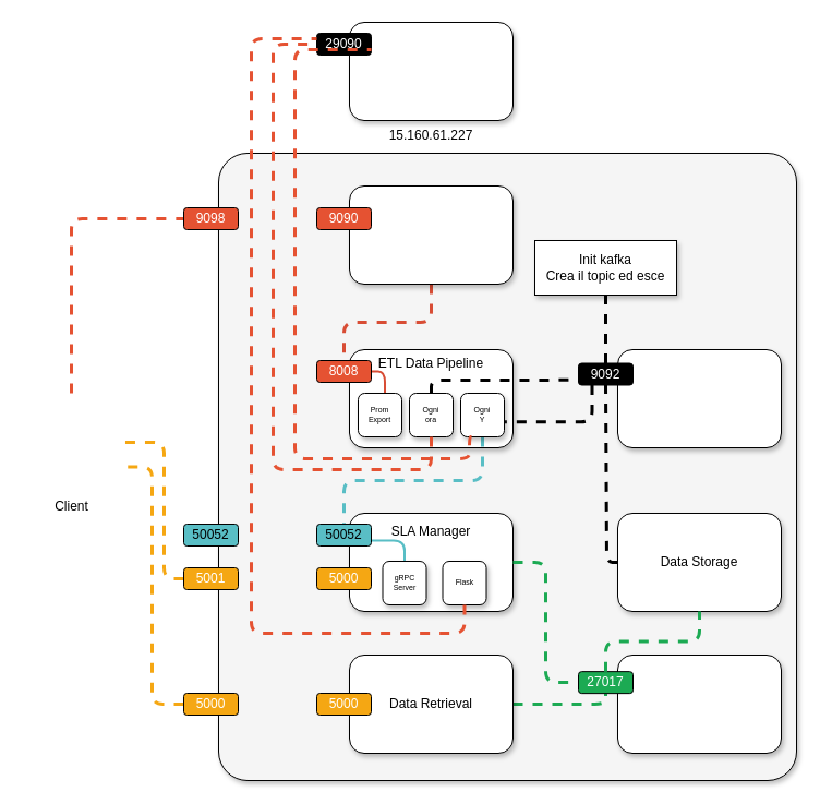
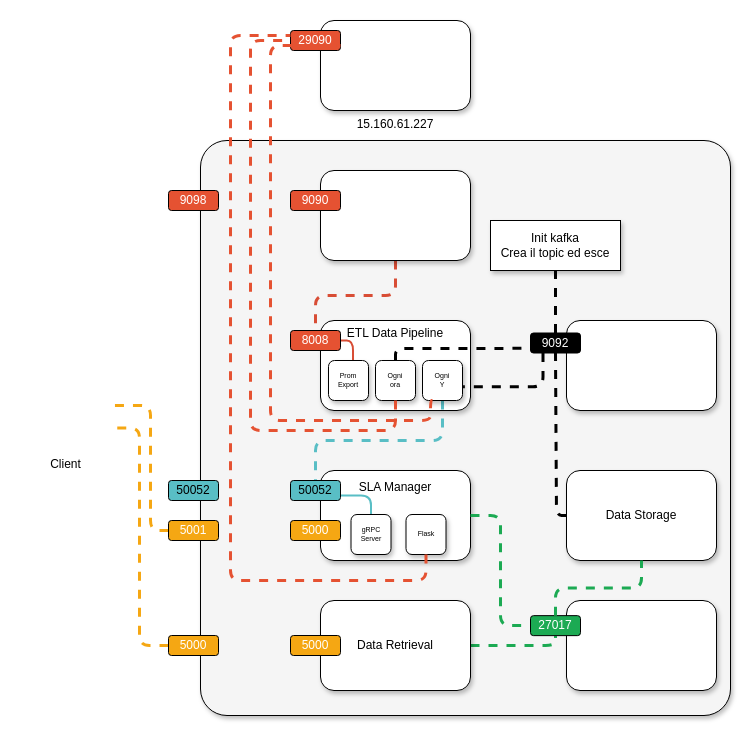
  <mxCell id="0" />
  <mxCell id="1" parent="0" />
  <mxCell id="2" value="" style="rounded=1;whiteSpace=wrap;html=1;shadow=1;glass=0;sketch=0;strokeColor=#000000;strokeWidth=1;fontSize=12;fontColor=#000000;fillColor=#F5F5F5;arcSize=5;" vertex="1" parent="1"><mxGeometry x="200" y="140" width="530" height="575" as="geometry" /></mxCell>
  <mxCell id="3" value="&lt;p style=&quot;line-height: 110%;&quot;&gt;ETL Data Pipeline&lt;/p&gt;&lt;p style=&quot;line-height: 110%;&quot;&gt;&lt;br&gt;&lt;/p&gt;&lt;p style=&quot;line-height: 220%;&quot;&gt;&lt;br&gt;&lt;/p&gt;" style="rounded=1;whiteSpace=wrap;html=1;sketch=0;shadow=1;glass=0;labelPosition=center;verticalLabelPosition=middle;align=center;verticalAlign=middle;spacing=15;" vertex="1" parent="1"><mxGeometry x="320" y="320" width="150" height="90" as="geometry" /></mxCell>
  <mxCell id="4" style="edgeStyle=orthogonalEdgeStyle;orthogonalLoop=1;jettySize=auto;html=1;exitX=0.5;exitY=1;exitDx=0;exitDy=0;entryX=0.5;entryY=0;entryDx=0;entryDy=0;endArrow=none;endFill=0;strokeColor=#59BEC5;strokeWidth=3;rounded=1;dashed=1;" edge="1" parent="1" source="28" target="12"><mxGeometry relative="1" as="geometry"><Array as="points"><mxPoint x="442" y="440" /><mxPoint x="315" y="440" /></Array></mxGeometry></mxCell>
  <mxCell id="5" value="15.160.61.227" style="group;labelPosition=center;verticalLabelPosition=bottom;align=center;verticalAlign=top;" connectable="0" vertex="1" parent="1"><mxGeometry x="320" y="20" width="150" height="90" as="geometry" /></mxCell>
  <mxCell id="6" value="" style="rounded=1;whiteSpace=wrap;html=1;fontSize=12;fillColor=default;sketch=0;shadow=1;glass=0;" vertex="1" parent="5"><mxGeometry width="150" height="90" as="geometry" /></mxCell>
  <mxCell id="7" value="" style="shape=image;imageAspect=0;aspect=fixed;verticalLabelPosition=bottom;verticalAlign=top;rounded=1;shadow=1;glass=0;sketch=0;fontSize=7;fillColor=default;image=https://www.vectorlogo.zone/logos/prometheusio/prometheusio-ar21.png;" vertex="1" parent="5"><mxGeometry x="5" y="10" width="140" height="70" as="geometry" /></mxCell>
  <mxCell id="8" value="" style="group;rounded=0;" vertex="1" connectable="0" parent="1"><mxGeometry x="220" y="470" width="250" height="90" as="geometry" /></mxCell>
  <mxCell id="9" value="SLA Manager&lt;br&gt;&lt;br&gt;&lt;br&gt;&lt;br&gt;&lt;br&gt;" style="rounded=1;whiteSpace=wrap;html=1;glass=0;shadow=1;sketch=0;" vertex="1" parent="8"><mxGeometry x="100" width="150" height="90" as="geometry" /></mxCell>
  <mxCell id="10" value="5000" style="rounded=1;whiteSpace=wrap;html=1;fillColor=#F5A713;fontColor=#FFFFFF;" vertex="1" parent="8"><mxGeometry x="70" y="50" width="50" height="20" as="geometry" /></mxCell>
  <mxCell id="11" style="edgeStyle=orthogonalEdgeStyle;rounded=1;orthogonalLoop=1;jettySize=auto;html=1;exitX=1;exitY=0.75;exitDx=0;exitDy=0;entryX=0.5;entryY=0;entryDx=0;entryDy=0;strokeColor=#59BEC5;strokeWidth=2;fontSize=7;endArrow=none;endFill=0;" edge="1" parent="8" source="12" target="18"><mxGeometry relative="1" as="geometry" /></mxCell>
  <mxCell id="12" value="50052" style="rounded=1;whiteSpace=wrap;html=1;fillColor=#59BEC5;" vertex="1" parent="8"><mxGeometry x="70" y="10" width="50" height="20" as="geometry" /></mxCell>
  <mxCell id="13" value="" style="group" connectable="0" vertex="1" parent="8"><mxGeometry x="177" y="36" width="57" height="48" as="geometry" /></mxCell>
  <mxCell id="14" value="Flask" style="rounded=1;whiteSpace=wrap;html=1;shadow=1;glass=0;sketch=0;strokeColor=#000000;strokeWidth=1;fontSize=7;fillColor=default;labelPosition=center;verticalLabelPosition=middle;align=center;verticalAlign=middle;" vertex="1" parent="13"><mxGeometry x="8.5" y="8" width="40.0" height="40" as="geometry" /></mxCell>
  <mxCell id="15" value="" style="group" connectable="0" vertex="1" parent="13"><mxGeometry width="57" height="48" as="geometry" /></mxCell>
  <mxCell id="16" value="" style="shape=image;imageAspect=0;aspect=fixed;verticalLabelPosition=bottom;verticalAlign=top;clipPath=inset(45.95% 40.67% 28.61% 51%);rounded=1;shadow=1;glass=0;sketch=0;strokeColor=#000000;strokeWidth=1;fontSize=7;fillColor=default;image=https://www.cs.uic.edu/~jbell/CourseNotes/OperatingSystems/images/Chapter4/4_01_ThreadDiagram.jpg;" vertex="1" parent="15"><mxGeometry width="16.751" height="29.474" as="geometry" /></mxCell>
  <mxCell id="17" value="" style="group" connectable="0" vertex="1" parent="8"><mxGeometry x="122" y="36" width="57" height="48" as="geometry" /></mxCell>
  <mxCell id="18" value="gRPC&lt;br&gt;Server" style="rounded=1;whiteSpace=wrap;html=1;shadow=1;glass=0;sketch=0;strokeColor=#000000;strokeWidth=1;fontSize=7;fillColor=default;labelPosition=center;verticalLabelPosition=middle;align=center;verticalAlign=middle;" vertex="1" parent="17"><mxGeometry x="8.5" y="8" width="40.0" height="40" as="geometry" /></mxCell>
  <mxCell id="19" value="" style="group" connectable="0" vertex="1" parent="17"><mxGeometry width="57" height="48" as="geometry" /></mxCell>
  <mxCell id="20" value="" style="shape=image;imageAspect=0;aspect=fixed;verticalLabelPosition=bottom;verticalAlign=top;clipPath=inset(45.95% 40.67% 28.61% 51%);rounded=1;shadow=1;glass=0;sketch=0;strokeColor=#000000;strokeWidth=1;fontSize=7;fillColor=default;image=https://www.cs.uic.edu/~jbell/CourseNotes/OperatingSystems/images/Chapter4/4_01_ThreadDiagram.jpg;" vertex="1" parent="19"><mxGeometry width="16.751" height="29.474" as="geometry" /></mxCell>
  <mxCell id="21" style="edgeStyle=orthogonalEdgeStyle;rounded=1;orthogonalLoop=1;jettySize=auto;html=1;exitX=1;exitY=0.5;exitDx=0;exitDy=0;entryX=0;entryY=0.5;entryDx=0;entryDy=0;dashed=1;strokeColor=#1CAA53;strokeWidth=3;fontSize=7;endArrow=none;endFill=0;" edge="1" parent="1" source="9" target="51"><mxGeometry relative="1" as="geometry" /></mxCell>
  <mxCell id="22" style="edgeStyle=orthogonalEdgeStyle;orthogonalLoop=1;jettySize=auto;html=1;exitX=0.5;exitY=1;exitDx=0;exitDy=0;entryX=0.5;entryY=0;entryDx=0;entryDy=0;dashed=1;strokeColor=#D84D35;strokeWidth=3;fontSize=7;endArrow=none;endFill=0;rounded=1;" edge="1" parent="1" source="45" target="26"><mxGeometry relative="1" as="geometry" /></mxCell>
  <mxCell id="23" style="edgeStyle=orthogonalEdgeStyle;orthogonalLoop=1;jettySize=auto;html=1;exitX=1;exitY=0.5;exitDx=0;exitDy=0;dashed=1;strokeColor=#1CAA53;strokeWidth=3;fontSize=7;endArrow=none;endFill=0;rounded=1;entryX=0.5;entryY=1;entryDx=0;entryDy=0;" edge="1" parent="1" source="24" target="51"><mxGeometry relative="1" as="geometry"><Array as="points"><mxPoint x="555" y="645" /></Array></mxGeometry></mxCell>
  <mxCell id="24" value="Data Retrieval" style="rounded=1;whiteSpace=wrap;html=1;sketch=0;shadow=1;glass=0;" vertex="1" parent="1"><mxGeometry x="320" y="600" width="150" height="90" as="geometry" /></mxCell>
  <mxCell id="25" style="edgeStyle=orthogonalEdgeStyle;orthogonalLoop=1;jettySize=auto;html=1;exitX=1;exitY=0.5;exitDx=0;exitDy=0;entryX=0.613;entryY=0.002;entryDx=0;entryDy=0;strokeColor=#D84D35;strokeWidth=2;fontSize=7;endArrow=none;endFill=0;entryPerimeter=0;rounded=1;" edge="1" parent="1" source="26" target="34"><mxGeometry relative="1" as="geometry"><Array as="points"><mxPoint x="353" y="340" /></Array></mxGeometry></mxCell>
  <mxCell id="26" value="8008" style="rounded=1;whiteSpace=wrap;html=1;fillColor=#E55232;strokeColor=#000000;fontColor=#FFFFFF;" vertex="1" parent="1"><mxGeometry x="290" y="330" width="50" height="20" as="geometry" /></mxCell>
  <mxCell id="27" value="" style="group" connectable="0" vertex="1" parent="1"><mxGeometry x="415" y="352" width="57" height="48" as="geometry" /></mxCell>
  <mxCell id="28" value="Ogni &lt;br&gt;Y" style="rounded=1;whiteSpace=wrap;html=1;shadow=1;glass=0;sketch=0;strokeColor=#000000;strokeWidth=1;fontSize=7;fillColor=default;labelPosition=center;verticalLabelPosition=middle;align=center;verticalAlign=middle;" vertex="1" parent="27"><mxGeometry x="7" y="8" width="40.0" height="40" as="geometry" /></mxCell>
  <mxCell id="29" value="" style="shape=image;imageAspect=0;aspect=fixed;verticalLabelPosition=bottom;verticalAlign=top;clipPath=inset(45.95% 40.67% 28.61% 51%);rounded=1;shadow=1;glass=0;sketch=0;strokeColor=#000000;strokeWidth=1;fontSize=7;fillColor=default;image=https://www.cs.uic.edu/~jbell/CourseNotes/OperatingSystems/images/Chapter4/4_01_ThreadDiagram.jpg;" vertex="1" parent="27"><mxGeometry width="16.751" height="29.474" as="geometry" /></mxCell>
  <mxCell id="30" value="" style="group" connectable="0" vertex="1" parent="1"><mxGeometry x="368" y="352" width="57" height="48" as="geometry" /></mxCell>
  <mxCell id="31" value="Ogni &lt;br&gt;ora" style="rounded=1;whiteSpace=wrap;html=1;shadow=1;glass=0;sketch=0;strokeColor=#000000;strokeWidth=1;fontSize=7;fillColor=default;labelPosition=center;verticalLabelPosition=middle;align=center;verticalAlign=middle;" vertex="1" parent="30"><mxGeometry x="7" y="8" width="40" height="40" as="geometry" /></mxCell>
  <mxCell id="32" value="" style="shape=image;imageAspect=0;aspect=fixed;verticalLabelPosition=bottom;verticalAlign=top;clipPath=inset(45.95% 40.67% 28.61% 51%);rounded=1;shadow=1;glass=0;sketch=0;strokeColor=#000000;strokeWidth=1;fontSize=7;fillColor=default;image=https://www.cs.uic.edu/~jbell/CourseNotes/OperatingSystems/images/Chapter4/4_01_ThreadDiagram.jpg;" vertex="1" parent="30"><mxGeometry width="17.05" height="30" as="geometry" /></mxCell>
  <mxCell id="33" value="" style="group" connectable="0" vertex="1" parent="1"><mxGeometry x="321" y="352" width="57" height="48" as="geometry" /></mxCell>
  <mxCell id="34" value="Prom&lt;br&gt;Export" style="rounded=1;whiteSpace=wrap;html=1;shadow=1;glass=0;sketch=0;strokeColor=#000000;strokeWidth=1;fontSize=7;fillColor=default;labelPosition=center;verticalLabelPosition=middle;align=center;verticalAlign=middle;" vertex="1" parent="33"><mxGeometry x="7" y="8" width="40" height="40" as="geometry" /></mxCell>
  <mxCell id="35" value="" style="shape=image;imageAspect=0;aspect=fixed;verticalLabelPosition=bottom;verticalAlign=top;clipPath=inset(45.95% 40.67% 28.61% 51%);rounded=1;shadow=1;glass=0;sketch=0;strokeColor=#000000;strokeWidth=1;fontSize=7;fillColor=default;image=https://www.cs.uic.edu/~jbell/CourseNotes/OperatingSystems/images/Chapter4/4_01_ThreadDiagram.jpg;" vertex="1" parent="33"><mxGeometry width="17.05" height="30" as="geometry" /></mxCell>
  <mxCell id="36" value="5000" style="rounded=1;whiteSpace=wrap;html=1;fillColor=#F5A713;fontColor=#FFFFFF;" vertex="1" parent="1"><mxGeometry x="290" y="635" width="50" height="20" as="geometry" /></mxCell>
  <mxCell id="37" style="edgeStyle=orthogonalEdgeStyle;rounded=1;orthogonalLoop=1;jettySize=auto;html=1;exitX=0.25;exitY=1;exitDx=0;exitDy=0;entryX=1.014;entryY=0.656;entryDx=0;entryDy=0;entryPerimeter=0;fontSize=7;fontColor=#FFFFFF;endArrow=none;strokeColor=#000000;dashed=1;strokeWidth=3;endFill=0;" edge="1" parent="1" source="59" target="28"><mxGeometry relative="1" as="geometry" /></mxCell>
  <mxCell id="38" style="edgeStyle=orthogonalEdgeStyle;rounded=1;orthogonalLoop=1;jettySize=auto;html=1;exitX=0.5;exitY=0;exitDx=0;exitDy=0;entryX=0;entryY=0.75;entryDx=0;entryDy=0;dashed=1;strokeColor=#000000;strokeWidth=3;fontSize=7;fontColor=#FFFFFF;endArrow=none;endFill=0;" edge="1" parent="1" source="31" target="59"><mxGeometry relative="1" as="geometry"><Array as="points"><mxPoint x="395" y="348" /><mxPoint x="495" y="348" /></Array></mxGeometry></mxCell>
- <mxCell id="39" value="29090" style="rounded=1;whiteSpace=wrap;html=1;fillColor=#000000;fontColor=#FFFFFF;" vertex="1" parent="1"><mxGeometry x="290" y="30" width="50" height="20" as="geometry" /></mxCell>
- <mxCell id="40" style="edgeStyle=orthogonalEdgeStyle;rounded=1;jumpSize=5;orthogonalLoop=1;jettySize=auto;html=1;exitX=0.5;exitY=0;exitDx=0;exitDy=0;entryX=0;entryY=0.5;entryDx=0;entryDy=0;dashed=1;strokeColor=#E55232;strokeWidth=3;fontSize=12;fontColor=#000000;endArrow=none;endFill=0;" edge="1" parent="1" source="41" target="66"><mxGeometry relative="1" as="geometry" /></mxCell>
+ <mxCell id="39" value="29090" style="rounded=1;whiteSpace=wrap;html=1;fillColor=#E55232;fontColor=#FFFFFF;" vertex="1" parent="1"><mxGeometry x="290" y="30" width="50" height="20" as="geometry" /></mxCell>
  <mxCell id="41" value="&lt;font color=&quot;#000000&quot; style=&quot;font-size: 12px;&quot;&gt;Client&lt;/font&gt;" style="shape=image;html=1;verticalAlign=top;verticalLabelPosition=bottom;labelBackgroundColor=#ffffff;imageAspect=0;aspect=fixed;image=https://cdn0.iconfinder.com/data/icons/devices-42/512/Macbook-128.png;rounded=1;shadow=1;glass=0;sketch=0;strokeColor=#000000;strokeWidth=1;fontSize=7;fontColor=#FFFFFF;fillColor=#1CAA53;" vertex="1" parent="1"><mxGeometry x="20" y="360" width="90" height="90" as="geometry" /></mxCell>
  <mxCell id="42" style="edgeStyle=orthogonalEdgeStyle;rounded=1;orthogonalLoop=1;jettySize=auto;html=1;exitX=0.5;exitY=1;exitDx=0;exitDy=0;entryX=0;entryY=0.5;entryDx=0;entryDy=0;strokeColor=#E55232;strokeWidth=3;fontSize=12;fontColor=#000000;endArrow=none;endFill=0;dashed=1;" edge="1" parent="1" source="31" target="39"><mxGeometry relative="1" as="geometry"><Array as="points"><mxPoint x="395" y="430" /><mxPoint x="250" y="430" /><mxPoint x="250" y="40" /></Array></mxGeometry></mxCell>
  <mxCell id="43" style="edgeStyle=orthogonalEdgeStyle;rounded=1;orthogonalLoop=1;jettySize=auto;html=1;exitX=0.25;exitY=1;exitDx=0;exitDy=0;strokeColor=#E55232;strokeWidth=3;fontSize=12;fontColor=#000000;endArrow=none;endFill=0;dashed=1;jumpSize=5;entryX=1;entryY=0.75;entryDx=0;entryDy=0;" edge="1" parent="1" source="28" target="39"><mxGeometry relative="1" as="geometry"><mxPoint x="439" y="400" as="sourcePoint" /><mxPoint x="177" y="180" as="targetPoint" /><Array as="points"><mxPoint x="430" y="400" /><mxPoint x="430" y="420" /><mxPoint x="270" y="420" /><mxPoint x="270" y="45" /></Array></mxGeometry></mxCell>
  <mxCell id="44" style="edgeStyle=orthogonalEdgeStyle;rounded=1;jumpSize=5;orthogonalLoop=1;jettySize=auto;html=1;exitX=0.5;exitY=1;exitDx=0;exitDy=0;strokeColor=#E55232;strokeWidth=3;fontSize=12;fontColor=#000000;endArrow=none;endFill=0;dashed=1;entryX=0;entryY=0.25;entryDx=0;entryDy=0;" edge="1" parent="1" source="14" target="39"><mxGeometry relative="1" as="geometry"><mxPoint x="290" y="50" as="targetPoint" /><Array as="points"><mxPoint x="426" y="580" /><mxPoint x="230" y="580" /><mxPoint x="230" y="35" /></Array></mxGeometry></mxCell>
  <mxCell id="45" value="" style="rounded=1;whiteSpace=wrap;html=1;fontSize=12;fillColor=default;sketch=0;shadow=1;glass=0;" vertex="1" parent="1"><mxGeometry x="320" y="170" width="150" height="90" as="geometry" /></mxCell>
  <mxCell id="46" value="" style="shape=image;imageAspect=0;aspect=fixed;verticalLabelPosition=bottom;verticalAlign=top;rounded=1;shadow=1;glass=0;sketch=0;fontSize=7;fillColor=default;image=https://www.vectorlogo.zone/logos/prometheusio/prometheusio-ar21.png;" vertex="1" parent="1"><mxGeometry x="325" y="180" width="140" height="70" as="geometry" /></mxCell>
  <mxCell id="47" value="9090" style="rounded=1;whiteSpace=wrap;html=1;fillColor=#E55232;fontColor=#FFFFFF;" vertex="1" parent="1"><mxGeometry x="290" y="190" width="50" height="20" as="geometry" /></mxCell>
  <mxCell id="48" value="" style="group" connectable="0" vertex="1" parent="1"><mxGeometry x="566" y="600" width="150" height="90" as="geometry" /></mxCell>
  <mxCell id="49" value="" style="rounded=1;whiteSpace=wrap;html=1;fontSize=12;fillColor=default;sketch=0;shadow=1;glass=0;" vertex="1" parent="48"><mxGeometry width="150" height="90" as="geometry" /></mxCell>
  <mxCell id="50" value="" style="shape=image;imageAspect=0;aspect=fixed;verticalLabelPosition=bottom;verticalAlign=top;rounded=0;fontSize=7;fillColor=default;image=https://upload.wikimedia.org/wikipedia/commons/thumb/9/93/MongoDB_Logo.svg/1024px-MongoDB_Logo.svg.png;" vertex="1" parent="48"><mxGeometry x="19.29" y="28.125" width="111.43" height="30" as="geometry" /></mxCell>
  <mxCell id="51" value="27017" style="rounded=1;whiteSpace=wrap;html=1;fillColor=#1CAA53;fontColor=#FFFFFF;" vertex="1" parent="48"><mxGeometry x="-36" y="15.13" width="50" height="20" as="geometry" /></mxCell>
  <mxCell id="52" value="" style="group" connectable="0" vertex="1" parent="1"><mxGeometry x="566" y="320" width="150" height="90" as="geometry" /></mxCell>
  <mxCell id="53" value="" style="rounded=1;whiteSpace=wrap;html=1;sketch=0;shadow=1;glass=0;" vertex="1" parent="52"><mxGeometry width="150" height="90.0" as="geometry" /></mxCell>
  <mxCell id="54" value="" style="shape=image;imageAspect=0;aspect=fixed;verticalLabelPosition=bottom;verticalAlign=top;rounded=1;shadow=1;glass=0;sketch=0;strokeColor=#3399FF;strokeWidth=1;fontSize=7;fillColor=none;image=https://upload.wikimedia.org/wikipedia/commons/thumb/5/53/Apache_kafka_wordtype.svg/2560px-Apache_kafka_wordtype.svg.png;" vertex="1" parent="52"><mxGeometry x="27.49" y="21.25" width="95.01" height="47.5" as="geometry" /></mxCell>
  <mxCell id="55" value="Data Storage" style="rounded=1;whiteSpace=wrap;html=1;sketch=0;shadow=1;glass=0;" vertex="1" parent="1"><mxGeometry x="566" y="470" width="150" height="90" as="geometry" /></mxCell>
  <mxCell id="56" style="edgeStyle=orthogonalEdgeStyle;rounded=1;orthogonalLoop=1;jettySize=auto;html=1;exitX=0.5;exitY=0;exitDx=0;exitDy=0;dashed=1;strokeColor=#1CAA53;strokeWidth=3;fontSize=7;endArrow=none;endFill=0;" edge="1" parent="1" source="51" target="55"><mxGeometry relative="1" as="geometry" /></mxCell>
  <mxCell id="57" value="Init kafka&lt;br&gt;Crea il topic ed esce" style="whiteSpace=wrap;html=1;sketch=0;shadow=1;glass=0;rounded=0;" vertex="1" parent="1"><mxGeometry x="490" y="220" width="130" height="50" as="geometry" /></mxCell>
  <mxCell id="58" style="edgeStyle=orthogonalEdgeStyle;rounded=1;orthogonalLoop=1;jettySize=auto;html=1;exitX=0.5;exitY=0;exitDx=0;exitDy=0;entryX=0.5;entryY=1;entryDx=0;entryDy=0;dashed=1;strokeColor=#000000;strokeWidth=3;fontSize=7;fontColor=#FFFFFF;endArrow=none;endFill=0;" edge="1" parent="1" source="59" target="57"><mxGeometry relative="1" as="geometry" /></mxCell>
  <mxCell id="59" value="9092" style="rounded=1;whiteSpace=wrap;html=1;fillColor=#000000;fontColor=#FFFFFF;" vertex="1" parent="1"><mxGeometry x="530" y="332.5" width="50" height="20" as="geometry" /></mxCell>
  <mxCell id="60" style="edgeStyle=orthogonalEdgeStyle;orthogonalLoop=1;jettySize=auto;html=1;exitX=0;exitY=0.5;exitDx=0;exitDy=0;entryX=0.5;entryY=1;entryDx=0;entryDy=0;strokeColor=#000000;strokeWidth=3;fontSize=7;fontColor=#FFFFFF;endArrow=none;endFill=0;rounded=1;dashed=1;" edge="1" parent="1" source="55" target="59"><mxGeometry relative="1" as="geometry"><Array as="points"><mxPoint x="556" y="515" /><mxPoint x="556" y="353" /></Array></mxGeometry></mxCell>
  <mxCell id="61" style="edgeStyle=orthogonalEdgeStyle;rounded=1;jumpSize=5;orthogonalLoop=1;jettySize=auto;html=1;exitX=0;exitY=0.5;exitDx=0;exitDy=0;entryX=1;entryY=0.75;entryDx=0;entryDy=0;dashed=1;strokeColor=#F5A713;strokeWidth=3;fontSize=12;fontColor=#000000;endArrow=none;endFill=0;" edge="1" parent="1" source="62" target="41"><mxGeometry relative="1" as="geometry" /></mxCell>
  <mxCell id="62" value="5000" style="rounded=1;whiteSpace=wrap;html=1;fillColor=#F5A713;fontColor=#FFFFFF;" vertex="1" parent="1"><mxGeometry x="168" y="635" width="50" height="20" as="geometry" /></mxCell>
  <mxCell id="63" style="edgeStyle=orthogonalEdgeStyle;rounded=1;jumpSize=5;orthogonalLoop=1;jettySize=auto;html=1;exitX=0;exitY=0.5;exitDx=0;exitDy=0;entryX=1;entryY=0.5;entryDx=0;entryDy=0;dashed=1;strokeColor=#F5A713;strokeWidth=3;fontSize=12;fontColor=#000000;endArrow=none;endFill=0;" edge="1" parent="1" source="64" target="41"><mxGeometry relative="1" as="geometry"><Array as="points"><mxPoint x="150" y="530" /><mxPoint x="150" y="405" /></Array></mxGeometry></mxCell>
  <mxCell id="64" value="5001" style="rounded=1;whiteSpace=wrap;html=1;fillColor=#F5A713;fontColor=#FFFFFF;" vertex="1" parent="1"><mxGeometry x="168" y="520" width="50" height="20" as="geometry" /></mxCell>
  <mxCell id="65" value="50052" style="rounded=1;whiteSpace=wrap;html=1;fillColor=#59BEC5;" vertex="1" parent="1"><mxGeometry x="168" y="480" width="50" height="20" as="geometry" /></mxCell>
  <mxCell id="66" value="9098" style="rounded=1;whiteSpace=wrap;html=1;fillColor=#E55232;fontColor=#FFFFFF;" vertex="1" parent="1"><mxGeometry x="168" y="190" width="50" height="20" as="geometry" /></mxCell>
  <mxCell id="67" value="" style="shape=image;imageAspect=0;aspect=fixed;verticalLabelPosition=bottom;verticalAlign=top;rounded=1;shadow=1;glass=0;sketch=0;strokeColor=#000000;strokeWidth=1;fontSize=12;fontColor=#FFFFFF;fillColor=#F5A713;image=https://miro.medium.com/max/453/1*QVFjsW8gyIXeCUJucmK4XA.png;" vertex="1" parent="1"><mxGeometry x="613" y="150.66" width="103" height="59.34" as="geometry" /></mxCell>
